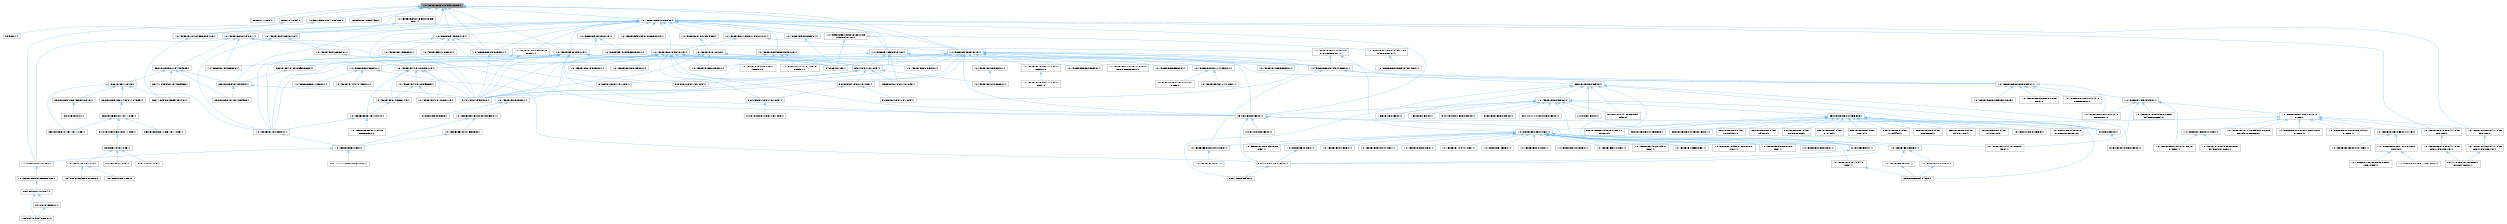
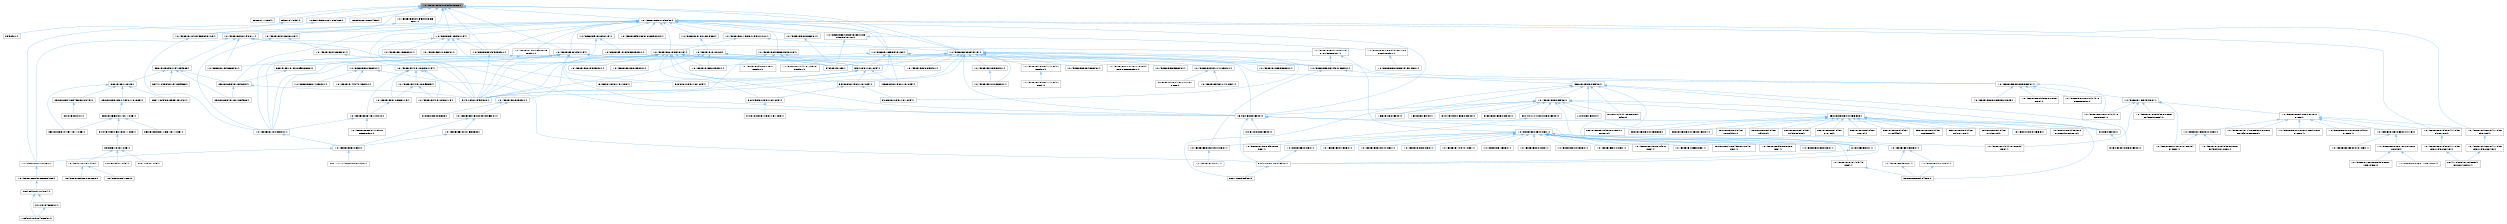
  digraph {
    node [color=grey40 fillcolor=white fontname=Helvetica fontsize=10 shape=box style=filled]
    edge [color=steelblue1 dir=back fontname=Helvetica fontsize=10 labelfontname=Helvetica labelfontsize=10 style=solid]
    n1 [color=gray40 fillcolor=grey60 fontcolor=black height=0.2 label="MovieSceneChannelEditorData.h" width=0.4]
    n2 [height=0.2 label="CategoryModel.h" width=0.4]
    n3 [height=0.2 label="ChannelModel.h" width=0.4]
    n4 [height=0.2 label="INodeAndChannelMappings.h" width=0.4]
    n5 [height=0.2 label="ISectionLayoutBuilder.h" width=0.4]
    n6 [height=0.2 label="MovieSceneAudioTriggerChannel.h" width=0.4]
    n7 [height=0.2 label="MovieSceneBoolChannel.h" width=0.4]
    n8 [height=0.2 label="MovieSceneByteChannel.h" width=0.4]
    n9 [height=0.2 label="MovieSceneParticleSection.h" width=0.4]
    n10 [height=0.2 label="MovieSceneChannelEditorData\lEntry.h" width=0.4]
    n11 [height=0.2 label="MovieSceneChannelTraits.h" width=0.4]
    n12 [height=0.2 label="MovieSceneFloatChannel.h" width=0.4]
    n13 [height=0.2 label="MovieSceneIntegerChannel.h" width=0.4]
    n14 [height=0.2 label="MovieSceneStringChannel.h" width=0.4]
    n15 [height=0.2 label="Selection.h" width=0.4]
    n16 [height=0.2 label="MovieSceneToolHelpers.h" width=0.4]
    n17 [height=0.2 label="MovieSceneAudioSection.h" width=0.4]
    n18 [height=0.2 label="BoolChannelCurveModel.h" width=0.4]
    n19 [height=0.2 label="BuiltInChannelEditors.h" width=0.4]
    n20 [height=0.2 label="ChannelCurveModel.h" width=0.4]
    n21 [height=0.2 label="KeyframeTrackEditor.h" width=0.4]
    n22 [height=0.2 label="MovieSceneBoolSection.h" width=0.4]
    n23 [height=0.2 label="MovieSceneMediaSection.h" width=0.4]
    n24 [height=0.2 label="MovieSceneParameterSection.h" width=0.4]
    n25 [height=0.2 label="ByteChannelCurveModel.h" width=0.4]
    n26 [height=0.2 label="MovieSceneByteSection.h" width=0.4]
    n27 [height=0.2 label="MovieSceneEnumSection.h" width=0.4]
    n28 [height=0.2 label="MovieSceneChannelProxy.h" width=0.4]
-   n29 [height=0.2 label="MovieSceneDoublePerlinNoise\lChannel.h" width=0.4]
+   n29 [height=0.2 label="MovieSceneDoublePerlinNoise\lTimeWarp.h" width=0.4]
    n30 [height=0.2 label="MovieSceneFloatPerlinNoise\lChannel.h" width=0.4]
    n31 [height=0.2 label="SequencerChannelTraits.h" width=0.4]
    n32 [height=0.2 label="MovieSceneActorReference\lSection.h" width=0.4]
    n33 [height=0.2 label="MovieSceneCameraShakeSource\lTriggerChannel.h" width=0.4]
    n34 [height=0.2 label="MovieSceneCurveChannelCommon.h" width=0.4]
    n35 [height=0.2 label="MovieSceneDoubleChannel.h" width=0.4]
    n36 [height=0.2 label="MovieSceneTimeWarpChannel.h" width=0.4]
    n37 [height=0.2 label="MovieSceneEventChannel.h" width=0.4]
    n38 [height=0.2 label="MovieSceneEventSection.h" width=0.4]
    n39 [height=0.2 label="MovieSceneGameplayCueSections.h" width=0.4]
    n40 [height=0.2 label="MovieSceneKeyStructHelper.h" width=0.4]
    n41 [height=0.2 label="MovieSceneObjectPathChannel.h" width=0.4]
    n42 [height=0.2 label="BezierChannelCurveModel.h" width=0.4]
    n43 [height=0.2 label="FloatChannelCurveModel.h" width=0.4]
    n44 [height=0.2 label="MovieScene3DTransformSection.h" width=0.4]
    n45 [height=0.2 label="ClipboardTypes.h" width=0.4]
    n46 [height=0.2 label="MovieSceneVectorSection.h" width=0.4]
    n47 [height=0.2 label="MovieScene3DPathSection.h" width=0.4]
    n48 [height=0.2 label="MovieSceneColorSection.h" width=0.4]
    n49 [height=0.2 label="MovieSceneComponentMaterial\lParameterSection.h" width=0.4]
    n50 [height=0.2 label="MovieSceneFadeSection.h" width=0.4]
    n51 [height=0.2 label="MovieSceneFloatSection.h" width=0.4]
    n52 [height=0.2 label="MovieSceneSlomoSection.h" width=0.4]
    n53 [height=0.2 label="MovieSceneSkeletalAnimation\lSection.h" width=0.4]
    n54 [height=0.2 label="MovieSceneStitchAnimSection.h" width=0.4]
    n55 [height=0.2 label="IntegerChannelCurveModel.h" width=0.4]
    n56 [height=0.2 label="MovieSceneIntegerSection.h" width=0.4]
    n57 [height=0.2 label="MovieSceneStringSection.h" width=0.4]
    n58 [height=0.2 label="MovieSceneToolsUserSettings.h" width=0.4]
    n59 [height=0.2 label="TrackEditorThumbnail.h" width=0.4]
    n60 [height=0.2 label="MediaThumbnailSection.h" width=0.4]
    n61 [height=0.2 label="ThumbnailSection.h" width=0.4]
    n62 [height=0.2 label="MovieSceneTranslator.h" width=0.4]
    n63 [height=0.2 label="FCPXMLMovieSceneTranslator.h" width=0.4]
    n64 [height=0.2 label="BoolPropertyTrackEditor.h" width=0.4]
    n65 [height=0.2 label="OverrideRegistry.h" width=0.4]
    n66 [height=0.2 label="SubTrackEditor.h" width=0.4]
    n67 [height=0.2 label="TimeWarpTrackEditor.h" width=0.4]
    n68 [height=0.2 label="MovieSceneSpawnSection.h" width=0.4]
    n69 [height=0.2 label="MovieSceneVisibilitySection.h" width=0.4]
    n70 [height=0.2 label="MovieSceneCustomPrimitive\lDataSection.h" width=0.4]
    n71 [height=0.2 label="MovieSceneCustomPrimitive\lDataTrack.h" width=0.4]
    n72 [height=0.2 label="MovieSceneMaterialTrack.h" width=0.4]
    n73 [height=0.2 label="MovieSceneParameterTemplate.h" width=0.4]
    n74 [height=0.2 label="MovieSceneParticleParameter\lTrack.h" width=0.4]
    n75 [height=0.2 label="DoubleChannelCurveModel.h" width=0.4]
    n76 [height=0.2 label="TimeWarpChannelCurveModel.h" width=0.4]
    n77 [height=0.2 label="SpawnTrackEditor.h" width=0.4]
    n78 [height=0.2 label="CinematicShotTrackEditor.h" width=0.4]
    n79 [height=0.2 label="MovieSceneComponentMaterial\lSystem.h" width=0.4]
    n80 [height=0.2 label="MovieSceneMaterialParameter\lCollectionTrack.h" width=0.4]
    n81 [height=0.2 label="MovieScenePrimitiveMaterial\lTrack.h" width=0.4]
    n82 [height=0.2 label="MovieSceneTracksComponent\lTypes.h" width=0.4]
    n83 [height=0.2 label="MovieSceneComponentAttachment\lSystem.h" width=0.4]
    n84 [height=0.2 label="MovieSceneComponentTransform\lSystem.h" width=0.4]
    n85 [height=0.2 label="MovieSceneInterrogationLinker.h" width=0.4]
    n86 [height=0.2 label="MovieSceneMaterialSystem.h" width=0.4]
    n87 [height=0.2 label="MovieScenePreAnimatedComponent\lTransformStorage.h" width=0.4]
    n88 [height=0.2 label="MovieScenePropertyTrack.h" width=0.4]
    n89 [height=0.2 label="MovieSceneDoublePerlinNoise\lChannelContainer.h" width=0.4]
    n90 [height=0.2 label="MovieSceneFloatPerlinNoise\lChannelContainer.h" width=0.4]
    n91 [height=0.2 label="MovieScenePredictionSystem.h" width=0.4]
    n92 [height=0.2 label="MovieScenePropertyComponent\lHandler.h" width=0.4]
    n93 [height=0.2 label="MovieSceneMaterialParameter\lCollectionSystem.h" width=0.4]
    n94 [height=0.2 label="MovieScene3DTransformTrack.h" width=0.4]
    n95 [height=0.2 label="MovieSceneActorReference\lTrack.h" width=0.4]
    n96 [height=0.2 label="MovieSceneBoolTrack.h" width=0.4]
    n97 [height=0.2 label="MovieSceneByteTrack.h" width=0.4]
    n98 [height=0.2 label="MovieSceneColorTrack.h" width=0.4]
    n99 [height=0.2 label="MovieSceneDoubleTrack.h" width=0.4]
    n100 [height=0.2 label="MovieSceneEnumTrack.h" width=0.4]
    n101 [height=0.2 label="MovieSceneEulerTransform\lTrack.h" width=0.4]
    n102 [height=0.2 label="MovieSceneFloatTrack.h" width=0.4]
    n103 [height=0.2 label="MovieSceneIntegerTrack.h" width=0.4]
    n104 [height=0.2 label="MovieSceneLevelVisibility\lTrack.h" width=0.4]
-   n105 [height=0.2 label="MovieSceneMediaPlayerProperty\lTrack.h" width=0.4]
+   n105 [height=0.2 label="SequencerTimeSliderController\lTrack.h" width=0.4]
    n106 [height=0.2 label="MovieSceneObjectProperty\lTrack.h" width=0.4]
    n107 [height=0.2 label="MovieSceneRotatorTrack.h" width=0.4]
    n108 [height=0.2 label="MovieSceneStringTrack.h" width=0.4]
    n109 [height=0.2 label="MovieSceneTransformTrack.h" width=0.4]
    n110 [height=0.2 label="MovieSceneVectorTrack.h" width=0.4]
    n111 [height=0.2 label="MovieSceneVisibilityTrack.h" width=0.4]
    n112 [height=0.2 label="PerlinNoiseChannelDetails\lCustomization.h" width=0.4]
    n113 [height=0.2 label="MovieSceneInterrogatedProperty\lInstantiator.h" width=0.4]
    n114 [height=0.2 label="MovieScenePropertyInstantiator.h" width=0.4]
    n115 [height=0.2 label="MovieSceneHitProxy.h" width=0.4]
    n116 [height=0.2 label="MovieSceneFadeTrack.h" width=0.4]
    n117 [height=0.2 label="MovieSceneSlomoTrack.h" width=0.4]
    n118 [height=0.2 label="SequencerTrackFilters.h" width=0.4]
    n119 [height=0.2 label="ISequencerChannelInterface.h" width=0.4]
    n120 [height=0.2 label="MovieSceneSectionChannel\lOverrideRegistry.h" width=0.4]
    n121 [height=0.2 label="ISequencerModule.h" width=0.4]
    n122 [height=0.2 label="PerlinNoiseChannelInterface.h" width=0.4]
    n123 [height=0.2 label="SequencerChannelInterface.h" width=0.4]
    n124 [height=0.2 label="SequencerCustomizationManager.h" width=0.4]
    n125 [height=0.2 label="SequencerOutlinerViewModel.h" width=0.4]
    n126 [height=0.2 label="SequencerTimeSliderController.h" width=0.4]
    n127 [height=0.2 label="TrackModelStorageExtension.h" width=0.4]
    n128 [height=0.2 label="SequencerEditorViewModel.h" width=0.4]
    n129 [height=0.2 label="SequencerTrackAreaViewModel.h" width=0.4]
    n130 [height=0.2 label="IClockExtension.h" width=0.4]
    n131 [height=0.2 label="BindingLifetimeOverlayModel.h" width=0.4]
    n132 [height=0.2 label="ObjectBindingModel.h" width=0.4]
    n133 [height=0.2 label="NavigationToolBinding.h" width=0.4]
    n134 [height=0.2 label="PossessableModel.h" width=0.4]
    n135 [height=0.2 label="SpawnableModel.h" width=0.4]
    n136 [height=0.2 label="NavigationToolActor.h" width=0.4]
    n137 [height=0.2 label="NavigationToolComponent.h" width=0.4]
    n138 [height=0.2 label="ISequencerTrackEditor.h" width=0.4]
    n139 [height=0.2 label="AudioTrackEditor.h" width=0.4]
    n140 [height=0.2 label="CustomPrimitiveDataTrack\lEditor.h" width=0.4]
    n141 [height=0.2 label="MaterialTrackEditor.h" width=0.4]
    n142 [height=0.2 label="MovieSceneTrackEditor.h" width=0.4]
    n143 [height=0.2 label="BindingLifetimeTrackEditor.h" width=0.4]
    n144 [height=0.2 label="ChaosCacheTrackEditor.h" width=0.4]
    n145 [height=0.2 label="CommonAnimationTrackEditor.h" width=0.4]
    n146 [height=0.2 label="MediaTrackEditor.h" width=0.4]
    n147 [height=0.2 label="SequencerTrackFilterBase.h" width=0.4]
    n148 [height=0.2 label="NavigationToolFilterBar.h" width=0.4]
    n149 [height=0.2 label="NavigationToolFilterText\lExpressionContext.h" width=0.4]
    n150 [height=0.2 label="SequencerTextFilterExpression\lContext.h" width=0.4]
    n151 [height=0.2 label="SequencerTrackFilterBase.h" width=0.4]
    n152 [height=0.2 label="SequencerTrackFilterCollection.h" width=0.4]
    n153 [height=0.2 label="SequencerTrackFilter\l_Condition.h" width=0.4]
    n154 [height=0.2 label="SequencerTrackFilter\l_Group.h" width=0.4]
    n155 [height=0.2 label="SequencerTrackFilter\l_HideIsolate.h" width=0.4]
    n156 [height=0.2 label="SequencerTrackFilter\l_Keyed.h" width=0.4]
    n157 [height=0.2 label="SequencerTrackFilter\l_Level.h" width=0.4]
    n158 [height=0.2 label="SequencerTrackFilter\l_Modified.h" width=0.4]
    n159 [height=0.2 label="SequencerTrackFilter\l_Selected.h" width=0.4]
    n160 [height=0.2 label="SequencerTrackFilter\l_TimeWarp.h" width=0.4]
    n161 [height=0.2 label="SequencerTrackFilter\l_Unbound.h" width=0.4]
-   n162 [height=0.2 label="MovieSceneCameraShakeSource\lTriggerSection.h" width=0.4]
+   n162 [height=0.2 label="MovieSceneCameraShakeSource\lDPathSection.h" width=0.4]
    n163 [height=0.2 label="MovieSceneDoubleSection.h" width=0.4]
    n164 [height=0.2 label="MovieSceneRotatorSection.h" width=0.4]
    n165 [height=0.2 label="MovieSceneSubSection.h" width=0.4]
    n166 [height=0.2 label="MovieScenePlayRateCurve.h" width=0.4]
    n167 [height=0.2 label="MovieSceneScalingAnchors.h" width=0.4]
    n168 [height=0.2 label="MovieSceneTimeWarpCurve.h" width=0.4]
    n169 [height=0.2 label="MovieSceneTimeWarpGetter.h" width=0.4]
    n170 [height=0.2 label="MovieSceneEventTriggerSection.h" width=0.4]
    n171 [height=0.2 label="MovieSceneKeyStruct.h" width=0.4]
    n172 [height=0.2 label="MovieSceneObjectProperty\lSection.h" width=0.4]
    n173 [height=0.2 label="MovieScenePrimitiveMaterial\lSection.h" width=0.4]
    n174 [height=0.2 label="MovieSceneCameraShakeSystem.h" width=0.4]
    n175 [height=0.2 label="MovieSceneCinematicShotSection.h" width=0.4]
    n176 [height=0.2 label="SubTrackEditorBase.h" width=0.4]
    n177 [height=0.2 label="MovieSceneExportMetadata.h" width=0.4]
    n178 [height=0.2 label="MovieSceneSectionAnchors\lDecoration.h" width=0.4]
    n179 [height=0.2 label="MovieSceneSkeletalAnimation\lTrack.h" width=0.4]
    n180 [height=0.2 label="MovieSceneStitchAnimTrack.h" width=0.4]
    n181 [height=0.2 label="PoseSearchTracksComponent\lTypes.h" width=0.4]
    n182 [height=0.2 label="SequencerKeyStructGenerator.h" width=0.4]
    n1 -> n2
    n1 -> n3
    n1 -> n4
    n1 -> n5
    n1 -> n6
    n1 -> n7
    n1 -> n8
    n1 -> n9
    n1 -> n10
    n1 -> n11
    n1 -> n12
    n1 -> n13
    n1 -> n14
    n3 -> n15
    n4 -> n16
    n6 -> n17
    n7 -> n17
    n7 -> n18
    n7 -> n19
    n7 -> n20
    n7 -> n21
    n7 -> n22
    n7 -> n23
    n7 -> n24
    n8 -> n9
    n8 -> n19
    n8 -> n25
    n8 -> n26
    n8 -> n27
    n9 -> n19
    n10 -> n28
    n11 -> n6
    n11 -> n7
    n11 -> n8
    n11 -> n9
    n11 -> n12
    n11 -> n13
    n11 -> n14
    n11 -> n21
    n11 -> n29
    n11 -> n30
    n11 -> n31
    n11 -> n32
    n11 -> n33
    n11 -> n34
    n11 -> n35
    n11 -> n36
    n11 -> n37
    n11 -> n38
    n11 -> n39
    n11 -> n40
    n11 -> n41
    n12 -> n17
    n12 -> n19
    n12 -> n20
    n12 -> n21
    n12 -> n24
    n12 -> n42
    n12 -> n43
    n12 -> n44
    n12 -> n45
    n12 -> n46
    n12 -> n47
    n12 -> n48
    n12 -> n49
    n12 -> n50
    n12 -> n51
-   n20 -> n52
+   n12 -> n52
    n12 -> n53
    n12 -> n54
    n13 -> n17
    n13 -> n19
    n13 -> n20
    n13 -> n21
    n13 -> n55
    n13 -> n56
    n14 -> n17
    n14 -> n57
    n16 -> n58
    n17 -> n62
    n20 -> n18
    n20 -> n25
    n20 -> n42
    n20 -> n55
    n21 -> n64
    n21 -> n65
    n21 -> n66
    n21 -> n67
    n22 -> n64
    n22 -> n68
    n22 -> n69
    n24 -> n70
    n24 -> n71
    n24 -> n72
    n24 -> n73
    n24 -> n74
    n28 -> n16
    n28 -> n21
    n28 -> n23
    n28 -> n119
    n28 -> n120
    n29 -> n89
    n30 -> n90
    n31 -> n19
    n31 -> n123
    n32 -> n17
    n32 -> n19
    n32 -> n45
    n33 -> n45
    n33 -> n162
    n34 -> n12
    n34 -> n35
    n35 -> n19
    n35 -> n20
    n35 -> n21
    n35 -> n36
    n35 -> n42
    n35 -> n44
    n35 -> n45
    n35 -> n46
    n35 -> n75
    n35 -> n163
    n35 -> n164
    n35 -> n165
    n36 -> n19
    n36 -> n166
    n36 -> n167
    n36 -> n168
    n36 -> n169
    n37 -> n19
    n37 -> n170
    n38 -> n45
    n40 -> n171
    n41 -> n19
    n41 -> n45
    n41 -> n172
    n41 -> n173
    n42 -> n43
    n42 -> n75
-   n44 -> n24
    n44 -> n94
    n44 -> n138
    n51 -> n52
    n53 -> n179
    n54 -> n180
    n54 -> n181
    n57 -> n19
    n58 -> n59
    n59 -> n60
    n59 -> n61
    n61 -> n60
    n62 -> n16
    n62 -> n63
    n64 -> n77
    n65 -> n64
    n66 -> n78
    n72 -> n71
    n72 -> n79
    n72 -> n80
    n72 -> n81
    n72 -> n82
    n75 -> n76
    n82 -> n29
    n82 -> n30
    n82 -> n83
    n82 -> n84
    n82 -> n85
    n82 -> n86
    n82 -> n87
-   n82 -> n88
    n85 -> n91
    n85 -> n92
    n86 -> n79
    n86 -> n93
    n88 -> n65
    n88 -> n81
    n88 -> n94
-   n88 -> n95
+   n145 -> n95
    n88 -> n96
    n88 -> n97
    n88 -> n98
    n88 -> n99
    n88 -> n100
    n88 -> n101
    n88 -> n102
    n88 -> n103
    n88 -> n104
    n88 -> n105
    n88 -> n106
    n88 -> n107
    n88 -> n108
    n88 -> n109
    n88 -> n110
    n88 -> n111
    n89 -> n112
    n90 -> n112
    n92 -> n113
    n92 -> n114
    n94 -> n115
    n96 -> n64
    n102 -> n116
    n102 -> n117
    n104 -> n118
    n116 -> n118
    n117 -> n118
    n119 -> n31
    n119 -> n121
    n119 -> n122
    n119 -> n123
    n120 -> n44
    n120 -> n88
    n121 -> n124
    n121 -> n125
    n121 -> n126
    n121 -> n127
    n124 -> n128
    n126 -> n130
    n128 -> n125
    n128 -> n129
    n128 -> n131
    n131 -> n132
    n132 -> n133
    n132 -> n134
    n132 -> n135
    n133 -> n136
    n133 -> n137
    n138 -> n64
    n138 -> n66
    n138 -> n77
    n138 -> n78
    n138 -> n139
    n138 -> n140
    n138 -> n141
    n138 -> n142
    n142 -> n21
    n142 -> n65
    n142 -> n66
    n142 -> n139
    n142 -> n140
    n142 -> n141
    n142 -> n143
    n142 -> n144
    n142 -> n145
    n142 -> n146
    n142 -> n147
    n147 -> n118
    n147 -> n148
    n147 -> n149
    n147 -> n150
    n147 -> n151
    n147 -> n152
    n147 -> n153
    n147 -> n154
    n147 -> n155
    n147 -> n156
    n147 -> n157
    n147 -> n158
    n147 -> n159
    n147 -> n160
    n147 -> n161
    n162 -> n174
    n165 -> n175
    n165 -> n176
    n166 -> n167
    n167 -> n17
    n167 -> n178
    n169 -> n166
    n169 -> n168
    n171 -> n19
    n171 -> n44
    n171 -> n46
    n171 -> n48
    n171 -> n182
    n175 -> n62
    n175 -> n177
    n177 -> n62
    n182 -> n31
  }
